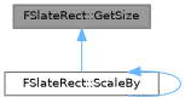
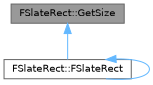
  digraph {
    rankdir=TB
    node [fontname=Helvetica fontsize=10 shape=box style=filled]
    edge [color=steelblue1 dir=back fontname=Helvetica fontsize=10 labelfontname=Helvetica labelfontsize=10 style=solid]
    n1 [color=gray40 fillcolor=grey60 fontcolor=black height=0.2 label="FSlateRect::GetSize" width=0.4]
-   n2 [color=grey40 fillcolor=white height=0.2 label="FSlateRect::ScaleBy" width=0.4]
+   n2 [color=grey40 fillcolor=white height=0.2 label="FSlateRect::FSlateRect" width=0.4]
    n1 -> n2
    n2 -> n2
  }
